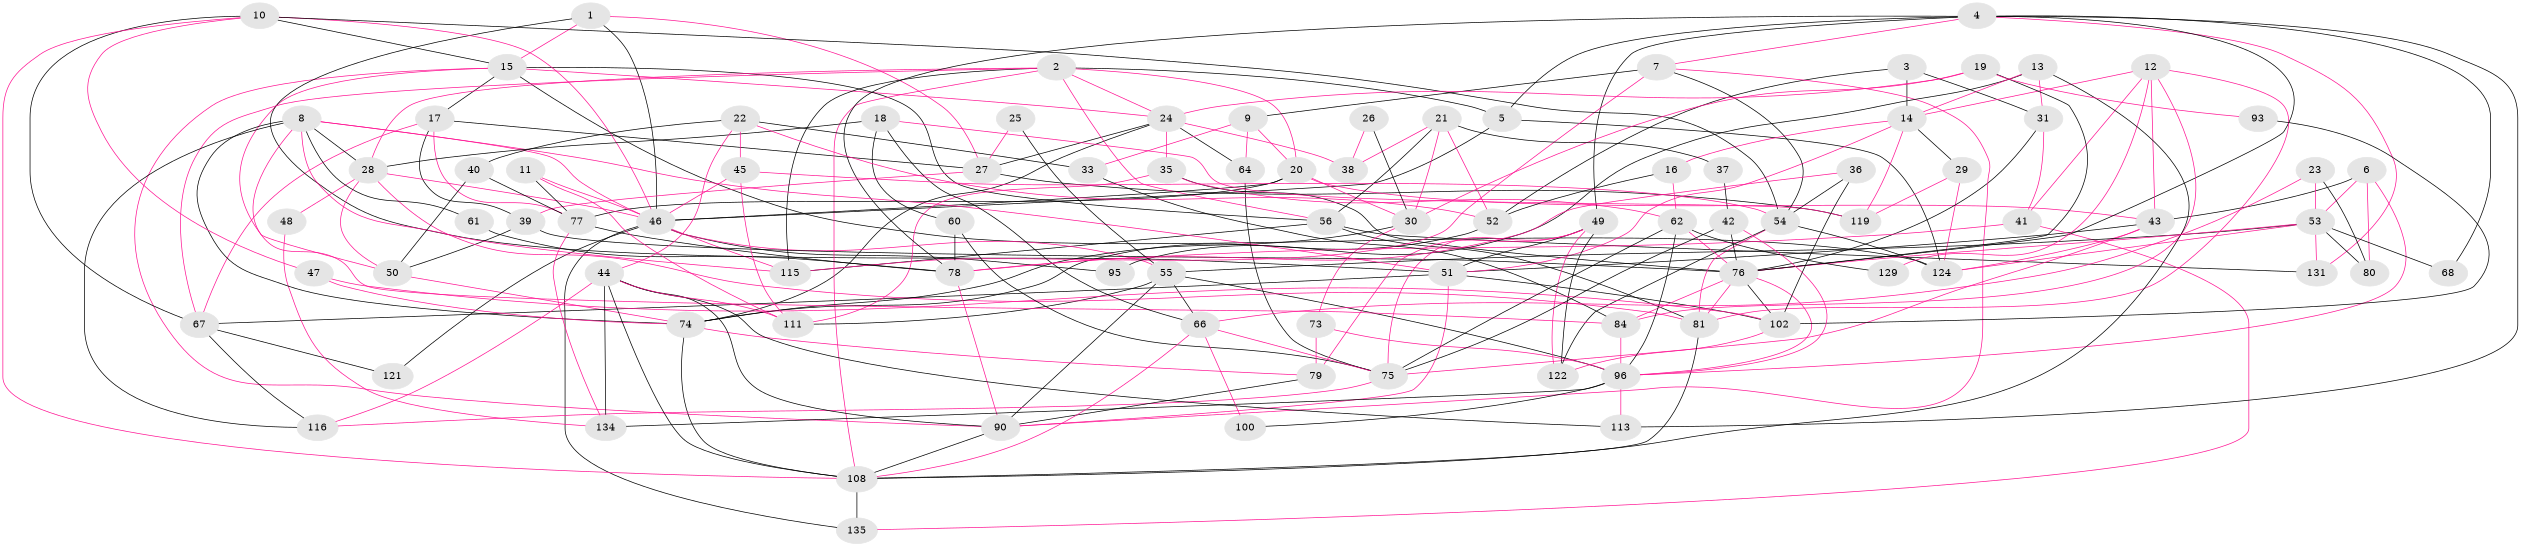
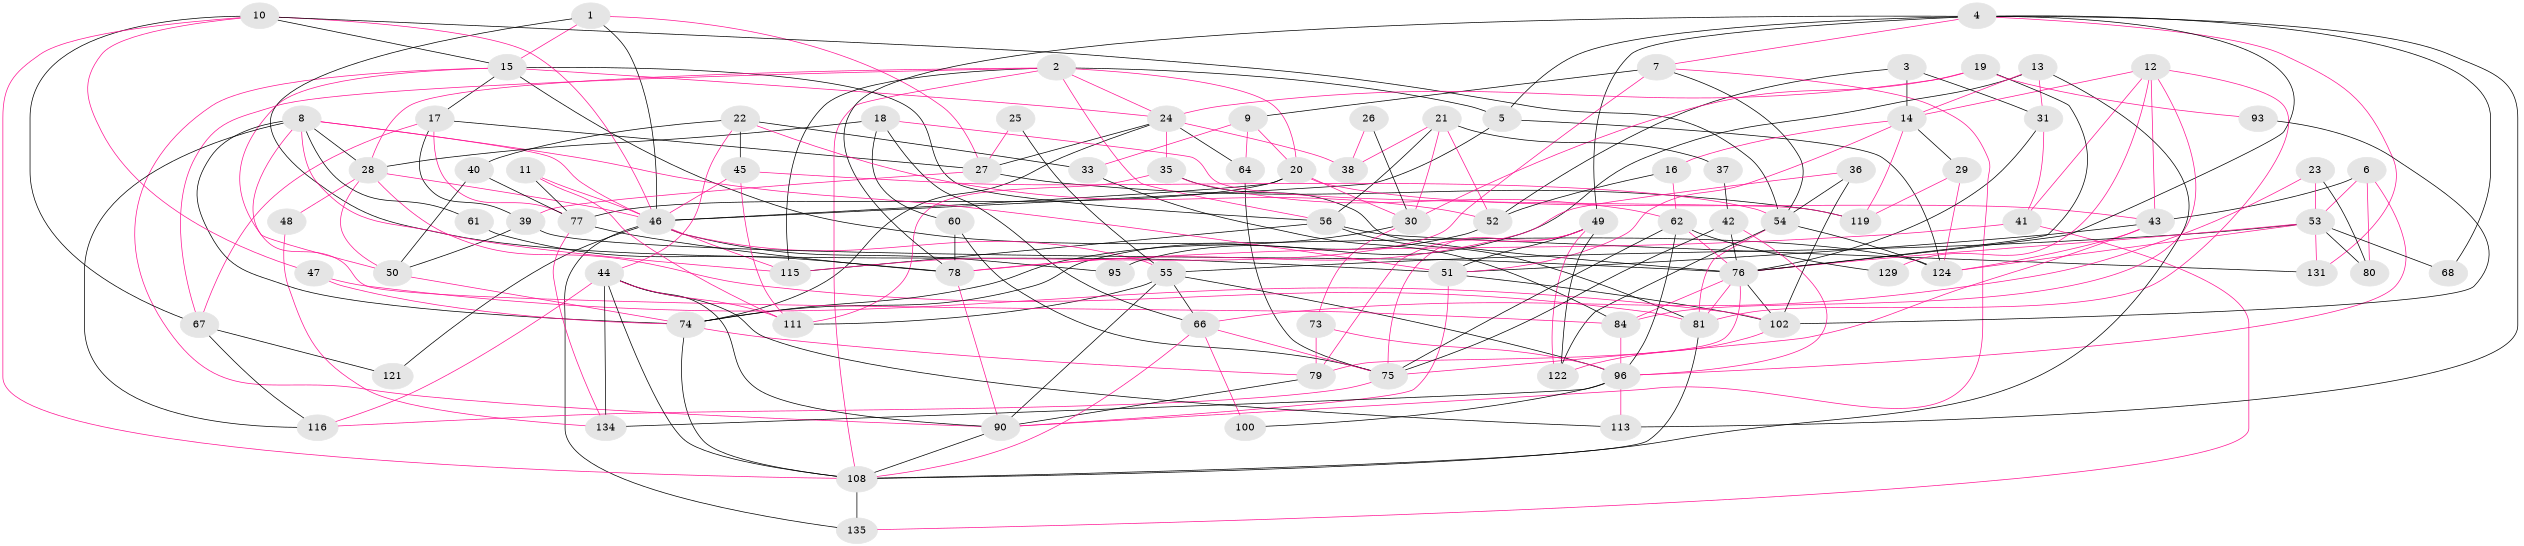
  graph {
    node [color=gray90 style=filled]
    edge [color=deeppink]
    15 [super="+67"]
    24 [super="+97"]
    56 [super="+98"]
    124 [super="+125"]
    90 [super="+106"]
    17 [super="+58"]
    50
    1
    27 [super="+127"]
    46 [super="+130"]
    51 [super="+70"]
    119
    39
    115
    95
    55 [super="+112"]
    135
    121
    n19 [label=67 super="+101"]
    102 [super="+107"]
    2 [super="+86"]
    5 [super="+72"]
    20 [super="+87"]
    28 [super="+85"]
    108 [super="+137"]
    43 [super="+65"]
    77
    30 [super="+132"]
    74 [super="+128"]
    64
    38
    35 [super="+63"]
    81 [super="+92"]
    48 [super="+103"]
    131
    116
    14 [super="+32"]
    16
    29
    3
    31
    52 [super="+82"]
    76 [super="+88"]
    41
    4 [super="+34"]
    7
    49
    68
    78 [super="+136"]
    113
    9 [super="+89"]
    54 [super="+104"]
    75 [super="+118"]
    79 [super="+94"]
    122
    84 [super="+110"]
    6
    53 [super="+71"]
    80
    96 [super="+114"]
    134
    100
    33
    8 [super="+91"]
    61
    10 [super="+69"]
    47
    11 [super="+105"]
    111 [super="+133"]
    12 [super="+123"]
    129
    13 [super="+99"]
    62 [super="+83"]
    18 [super="+109"]
    60
    66 [super="+126"]
    19
    93
    73
    21 [super="+117"]
    37
    42
    22 [super="+59"]
    40
    44 [super="+120"]
    45
    23
    25
    26
    36
    15 -- 24
    15 -- 56 [color=black]
    15 -- 124 [color=black]
    15 -- 90
    15 -- 17 [color=black]
    15 -- 50
    24 -- 27 [color=black]
    24 -- 74 [color=black]
    24 -- 64 [color=black]
    24 -- 38
    24 -- 35
    56 -- 115 [color=black]
    56 -- 81 [color=black]
    56 -- 131 [color=black]
    90 -- 108 [color=black]
    17 -- 27 [color=black]
    17 -- 39 [color=black]
    17 -- n19
    17 -- 77
    50 -- 74
    1 -- 15
    1 -- 27
    1 -- 46 [color=black]
    1 -- 51 [color=black]
    27 -- 119 [color=black]
    27 -- 39
    46 -- 115
    46 -- 95 [color=black]
    46 -- 55
    46 -- 135 [color=black]
    46 -- 121 [color=black]
    51 -- 90
-   51 -- n19 [color=black]
    51 -- 102 [color=black]
    39 -- 50 [color=black]
    39 -- 76 [color=black]
    55 -- 90 [color=black]
    55 -- 96 [color=black]
    55 -- 111 [color=black]
    55 -- 66 [color=black]
    n19 -- 121 [color=black]
    n19 -- 116 [color=black]
    102 -- 122
    2 -- 24
    2 -- 56
    2 -- 115 [color=black]
    2 -- n19
    2 -- 5 [color=black]
    2 -- 20
    2 -- 28
    2 -- 108
    5 -- 124 [color=black]
    5 -- 46 [color=black]
    20 -- 46 [color=black]
    20 -- 43
    20 -- 77 [color=black]
    20 -- 30
    28 -- 50
    28 -- 46
    28 -- 81
    28 -- 48 [weight=2]
    108 -- 135 [color=black]
    43 -- 124
    43 -- 51 [color=black]
    43 -- 75
    77 -- 78 [color=black]
    77 -- 134
    30 -- 74 [color=black]
    30 -- 73
    74 -- 108 [color=black]
    74 -- 79
    64 -- 75 [color=black]
    35 -- 76 [color=black]
    35 -- 111
    35 -- 62
    81 -- 108 [color=black]
    48 -- 134
    14 -- 51
    14 -- 119
    14 -- 16
    14 -- 29 [color=black]
    16 -- 52 [color=black]
    16 -- 62
    29 -- 124
    29 -- 119
    3 -- 14 [color=black]
    3 -- 31 [color=black]
    3 -- 52 [color=black]
    31 -- 76 [color=black]
    31 -- 41
    52 -- 74 [color=black]
    76 -- 102 [color=black]
    76 -- 81
-   76 -- 96
+   76 -- 79
    76 -- 84
    41 -- 135
    41 -- 78
    4 -- 5 [color=black]
    4 -- 131
    4 -- 76 [color=black]
    4 -- 7
    4 -- 49 [color=black]
    4 -- 68 [color=black]
    4 -- 78 [color=black]
    4 -- 113 [color=black]
    7 -- 90
    7 -- 115
    7 -- 9 [color=black]
    7 -- 54 [color=black]
    49 -- 51 [color=black]
    49 -- 75
    49 -- 79
    49 -- 122
    49 -- 122 [color=black]
    78 -- 90
    9 -- 20
    9 -- 64
    9 -- 33
    54 -- 124 [color=black]
    54 -- 81
    54 -- 122 [color=black]
    75 -- 116
    79 -- 90 [color=black]
    84 -- 96
    6 -- 43 [color=black]
    6 -- 53
    6 -- 80
    6 -- 96
    53 -- 124
    53 -- 55 [color=black]
    53 -- 131
    53 -- 76
    53 -- 68 [color=black]
    53 -- 80 [color=black]
    96 -- 113
    96 -- 134 [color=black]
    96 -- 100 [color=black]
    33 -- 84 [color=black]
    8 -- 46
    8 -- 51
    8 -- 115
    8 -- 28 [color=black]
    8 -- 74 [color=black]
    8 -- 116 [color=black]
    8 -- 84
    8 -- 61 [color=black]
    61 -- 78 [color=black]
    10 -- 15 [color=black]
    10 -- 46
    10 -- n19 [color=black]
    10 -- 108
    10 -- 54 [color=black]
    10 -- 47
    47 -- 102
    47 -- 74
    11 -- 46
    11 -- 77 [color=black]
    11 -- 111
    12 -- 43
    12 -- 81
    12 -- 14
    12 -- 41
    12 -- 84
    12 -- 129
    13 -- 95 [color=black]
    13 -- 108 [color=black]
    13 -- 14
    13 -- 31
    62 -- 76
    62 -- 75 [color=black]
    62 -- 96 [color=black]
    62 -- 129 [color=black weight=2]
    18 -- 119
    18 -- 28 [color=black]
    18 -- 60 [color=black]
    18 -- 66 [color=black]
    60 -- 78 [color=black]
    60 -- 75 [color=black]
    66 -- 108
    66 -- 75
    66 -- 100
    19 -- 24
    19 -- 30
    19 -- 76 [color=black]
    19 -- 93
    93 -- 102 [color=black]
    73 -- 79
    73 -- 96
    21 -- 56 [color=black]
    21 -- 30
    21 -- 38
    21 -- 52
    21 -- 37 [color=black]
    37 -- 42 [color=black]
    42 -- 76 [color=black]
    42 -- 75 [color=black]
    42 -- 96
    22 -- 52
    22 -- 33 [color=black]
    22 -- 40 [color=black]
    22 -- 44
-   22 -- 45
+   22 -- 45 [color=black]
    40 -- 50 [color=black]
    40 -- 77 [color=black]
    44 -- 90 [color=black]
    44 -- 108 [color=black]
    44 -- 116
    44 -- 113 [color=black]
    44 -- 134 [color=black]
    44 -- 111
    45 -- 46
    45 -- 54
    45 -- 111
    23 -- 53
    23 -- 80 [color=black]
    23 -- 66
    25 -- 27
    25 -- 55 [color=black]
    26 -- 30 [color=black]
    26 -- 38
    36 -- 102 [color=black]
    36 -- 78
    36 -- 54 [color=black]
  }
